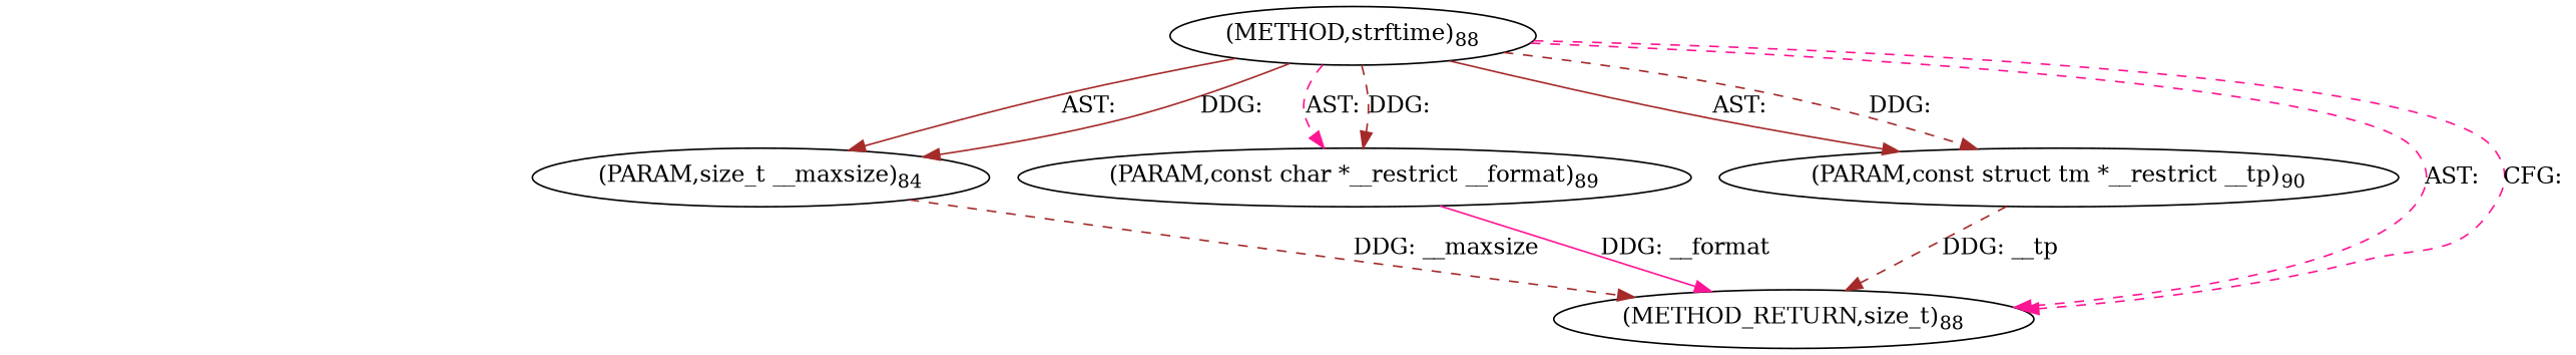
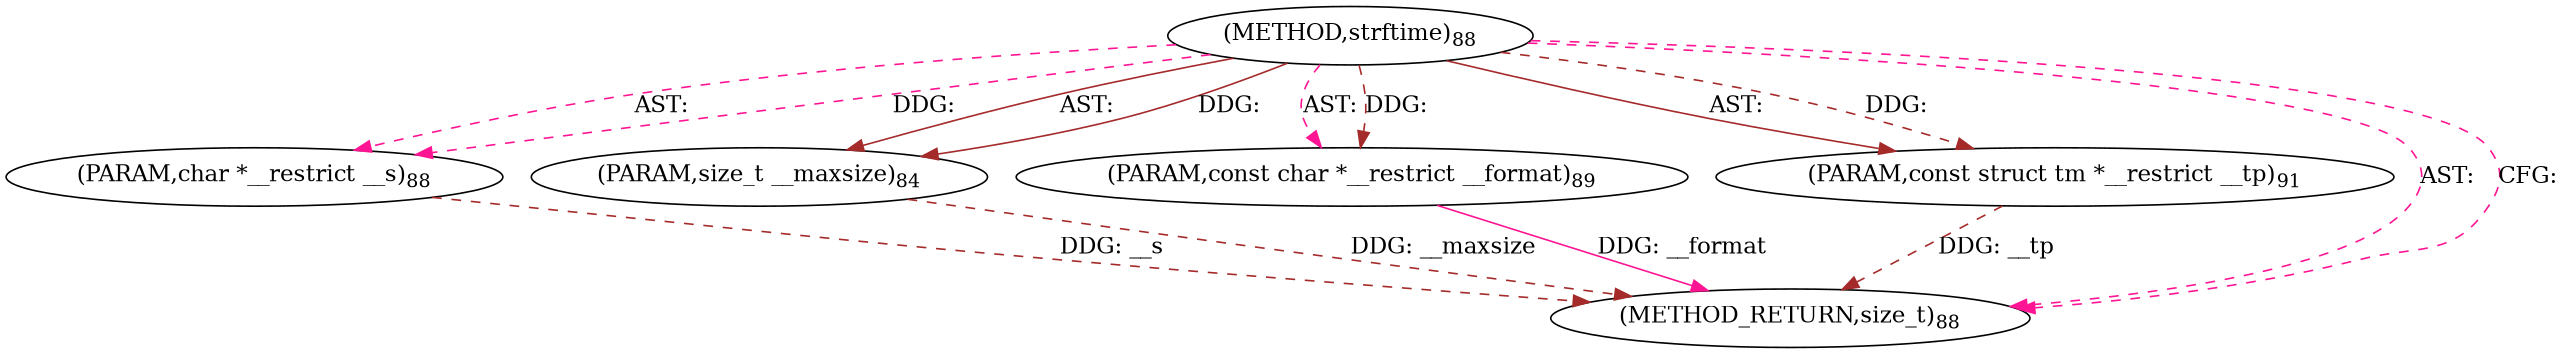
  digraph {
    edge [color=brown style=dashed]
    n1 [label=<(METHOD,strftime)<SUB>88</SUB>>]
+   n2 [label=<(PARAM,char *__restrict __s)<SUB>88</SUB>>]
    n3 [label=<(PARAM,size_t __maxsize)<SUB>84</SUB>>]
    n4 [label=<(PARAM,const char *__restrict __format)<SUB>89</SUB>>]
-   n5 [label=<(PARAM,const struct tm *__restrict __tp)<SUB>90</SUB>>]
+   n5 [label=<(PARAM,const struct tm *__restrict __tp)<SUB>91</SUB>>]
    n6 [label=<(METHOD_RETURN,size_t)<SUB>88</SUB>>]
+   n1 -> n2 [color=deeppink label="AST: "]
+   n1 -> n2 [color=deeppink label="DDG: "]
    n1 -> n3 [label="AST: " style=solid]
    n1 -> n3 [label="DDG: " style=solid]
    n1 -> n4 [color=deeppink label="AST: "]
    n1 -> n4 [label="DDG: "]
    n1 -> n5 [label="AST: " style=solid]
    n1 -> n5 [label="DDG: "]
    n1 -> n6 [color=deeppink label="AST: "]
    n1 -> n6 [color=deeppink label="CFG: "]
+   n2 -> n6 [label="DDG: __s"]
    n3 -> n6 [label="DDG: __maxsize"]
    n4 -> n6 [color=deeppink label="DDG: __format" style=solid]
    n5 -> n6 [label="DDG: __tp"]
  }
